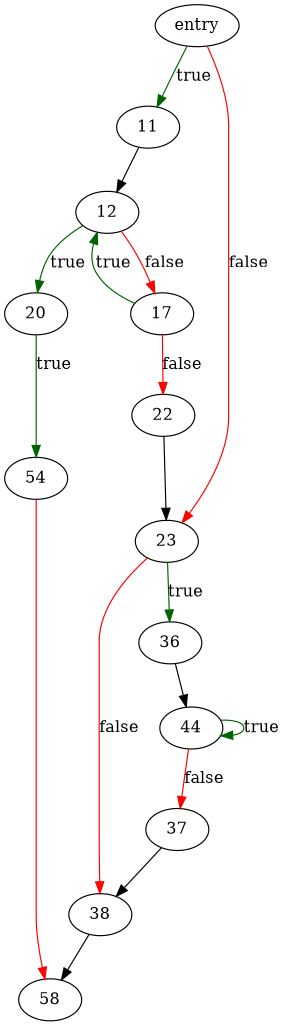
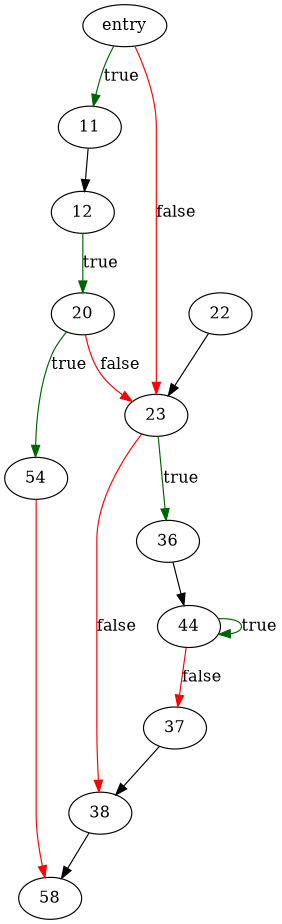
  digraph {
    edge [color=red]
    n1 [label=entry]
    11
    23
    12
    36
    38
-   17
    20
    22
    54
    58
    44
    37
    n1 -> 11 [color=darkgreen label=true]
    n1 -> 23 [label=false]
    11 -> 12 [color=""]
    23 -> 36 [color=darkgreen label=true]
    23 -> 38 [label=false]
-   12 -> 17 [label=false]
    12 -> 20 [color=darkgreen label=true]
    36 -> 44 [color=""]
    38 -> 58 [color=""]
-   17 -> 12 [color=darkgreen label=true]
-   17 -> 22 [label=false]
+   20 -> 23 [label=false]
    20 -> 54 [color=darkgreen label=true]
    22 -> 23 [color=""]
    54 -> 58
    44 -> 44 [color=darkgreen label=true]
    44 -> 37 [label=false]
    37 -> 38 [color=""]
  }
